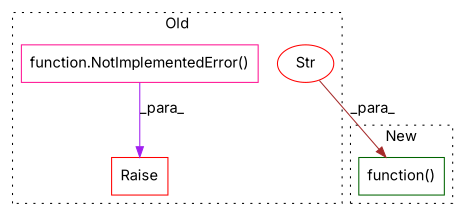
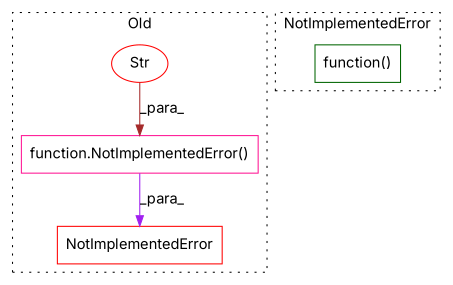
  digraph {
    fontname=Inter
    node [a=75 color=red fontname=Inter shape=box]
    edge [fontname=Inter]
    n1 [color=deeppink l="20,1" label="function.NotImplementedError()" s="5196,5248"]
-   n2 [a=91 l=6 label=Raise s=5190]
+   n2 [a=91 l=6 label=NotImplementedError s=5190]
    n3 [a=66 l=32 label=Str s=5216 shape=ellipse]
    n4 [color=darkgreen l=10 label="function()" s=5377]
    subgraph cluster_1 {
      label=Old
      style=dotted
      n1
      n2
      n3
    }
    subgraph cluster_2 {
-     label=New
+     label=NotImplementedError
      style=dotted
      n4
    }
    n1 -> n2 [color=purple label=_para_]
-   n3 -> n4 [color=brown label=_para_]
+   n3 -> n1 [color=brown label=_para_]
  }
